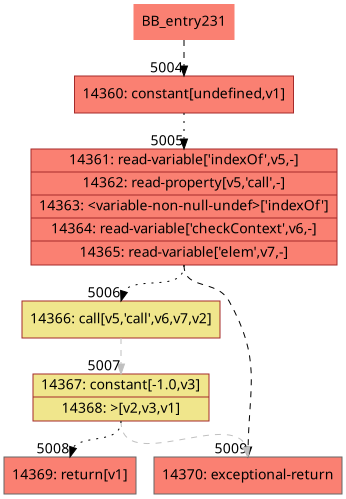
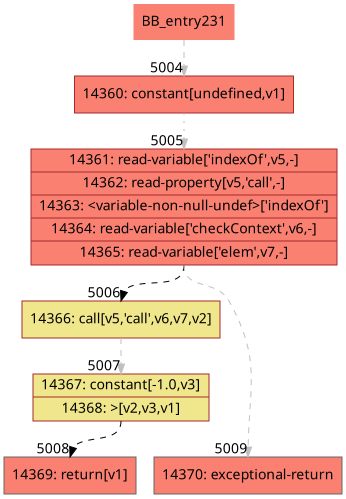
  digraph {
    fontname="Noto Sans"
    rankdir=TD
    node [color=brown fillcolor=salmon fontname="Noto Sans" shape=record style=filled]
    edge [fontname="Noto Sans" headport=n style=dashed tailport=s]
    n1 [color=gray40 label=BB_entry231 shape=none]
    n2 [label="{14360: constant[undefined,v1]}"]
    n3 [label="{14361: read-variable['indexOf',v5,-]|14362: read-property[v5,'call',-]|14363: \<variable-non-null-undef\>['indexOf']|14364: read-variable['checkContext',v6,-]|14365: read-variable['elem',v7,-]}"]
    n4 [fillcolor=khaki label="{14366: call[v5,'call',v6,v7,v2]}"]
    n5 [color=gray40 label="{14370: exceptional-return}"]
    n6 [fillcolor=khaki label="{14367: constant[-1.0,v3]|14368: \>[v2,v3,v1]}"]
    n7 [color=gray40 label="{14369: return[v1]}"]
-   n1 -> n2 [headlabel="    5004"]
-   n2 -> n3 [headlabel="      5005" style=dotted]
-   n3 -> n4 [headlabel="      5006" style=dotted]
-   n3 -> n5 [color=black headlabel="      5009"]
+   n1 -> n2 [headlabel="    5004" color=gray]
+   n2 -> n3 [headlabel="      5005" style=dotted color=gray]
+   n3 -> n4 [headlabel="      5006"]
+   n3 -> n5 [color=gray headlabel="      5009"]
    n4 -> n6 [color=gray headlabel="      5007"]
-   n6 -> n5 [color=gray]
-   n6 -> n7 [headlabel="      5008" style=dotted]
+   n6 -> n7 [headlabel="      5008"]
  }
